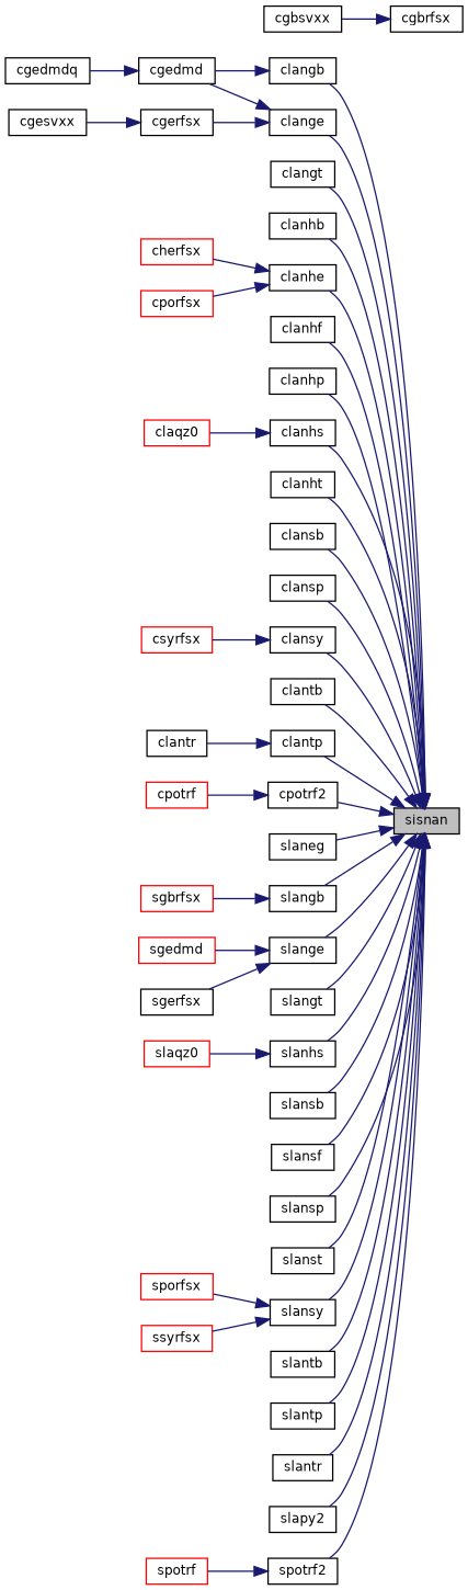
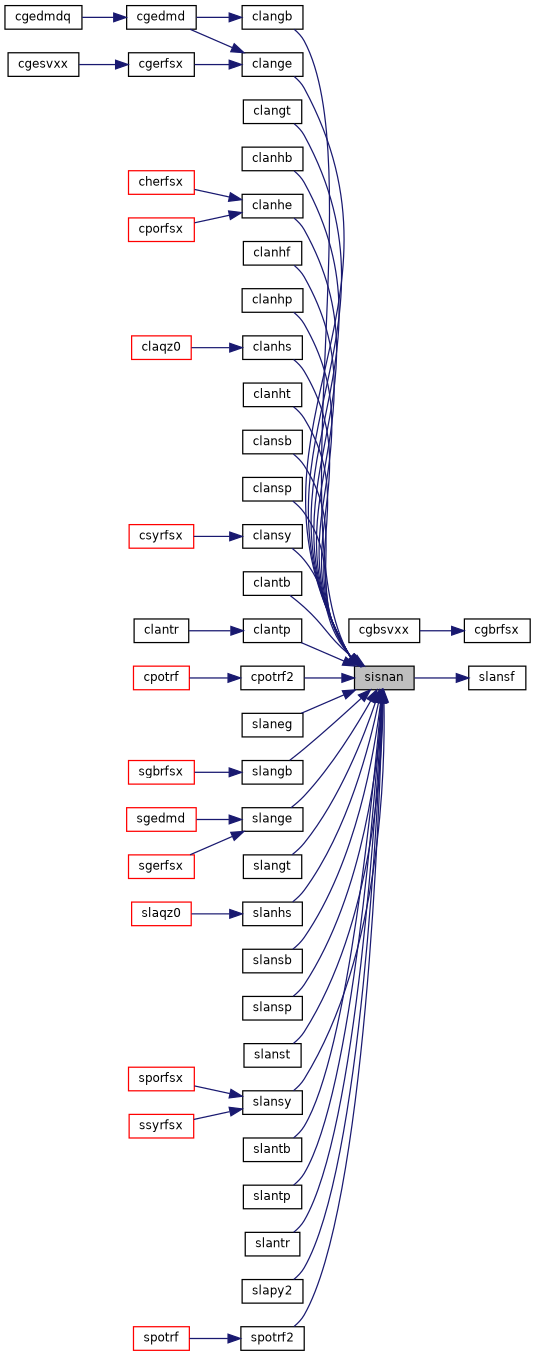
  digraph {
    rankdir=RL
    node [color=black fillcolor=white fontname=Helvetica fontsize=10 shape=record style=filled]
    edge [color=midnightblue dir=back fontname=Helvetica fontsize=10 labelfontname=Helvetica labelfontsize=10 style=solid]
    n1 [fillcolor=grey75 fontcolor=black height=0.2 label=sisnan width=0.4]
    n2 [height=0.2 label=clangb width=0.4]
    n3 [height=0.2 label=clange width=0.4]
    n4 [height=0.2 label=clangt width=0.4]
    n5 [height=0.2 label=clanhb width=0.4]
    n6 [height=0.2 label=clanhe width=0.4]
    n7 [height=0.2 label=clanhf width=0.4]
    n8 [height=0.2 label=clanhp width=0.4]
    n9 [height=0.2 label=clanhs width=0.4]
    n10 [height=0.2 label=clanht width=0.4]
    n11 [height=0.2 label=clansb width=0.4]
    n12 [height=0.2 label=clansp width=0.4]
    n13 [height=0.2 label=clansy width=0.4]
    n14 [height=0.2 label=clantb width=0.4]
    n15 [height=0.2 label=clantp width=0.4]
    n16 [height=0.2 label=cpotrf2 width=0.4]
    n17 [height=0.2 label=slaneg width=0.4]
    n18 [height=0.2 label=slangb width=0.4]
    n19 [height=0.2 label=slange width=0.4]
    n20 [height=0.2 label=slangt width=0.4]
    n21 [height=0.2 label=slanhs width=0.4]
    n22 [height=0.2 label=slansb width=0.4]
    n23 [height=0.2 label=slansf width=0.4]
    n24 [height=0.2 label=slansp width=0.4]
    n25 [height=0.2 label=slanst width=0.4]
    n26 [height=0.2 label=slansy width=0.4]
    n27 [height=0.2 label=slantb width=0.4]
    n28 [height=0.2 label=slantp width=0.4]
    n29 [height=0.2 label=slantr width=0.4]
    n30 [height=0.2 label=slapy2 width=0.4]
    n31 [height=0.2 label=spotrf2 width=0.4]
    n32 [height=0.2 label=cgedmd width=0.4]
    n33 [height=0.2 label=cgerfsx width=0.4]
    n34 [color=red height=0.2 label=cherfsx width=0.4]
    n35 [color=red height=0.2 label=cporfsx width=0.4]
    n36 [color=red height=0.2 label=claqz0 width=0.4]
    n37 [color=red height=0.2 label=csyrfsx width=0.4]
    n38 [height=0.2 label=clantr width=0.4]
    n39 [color=red height=0.2 label=cpotrf width=0.4]
    n40 [color=red height=0.2 label=sgbrfsx width=0.4]
    n41 [color=red height=0.2 label=sgedmd width=0.4]
-   n42 [height=0.2 label=sgerfsx width=0.4]
+   n42 [color=red height=0.2 label=sgerfsx width=0.4]
    n43 [color=red height=0.2 label=slaqz0 width=0.4]
    n44 [color=red height=0.2 label=sporfsx width=0.4]
    n45 [color=red height=0.2 label=ssyrfsx width=0.4]
    n46 [color=red height=0.2 label=spotrf width=0.4]
    n47 [height=0.2 label=cgbrfsx width=0.4]
    n48 [height=0.2 label=cgbsvxx width=0.4]
    n49 [height=0.2 label=cgedmdq width=0.4]
    n50 [height=0.2 label=cgesvxx width=0.4]
    n1 -> n2
    n1 -> n3
    n1 -> n4
    n1 -> n5
    n1 -> n6
    n1 -> n7
    n1 -> n8
    n1 -> n9
    n1 -> n10
    n1 -> n11
    n1 -> n12
    n1 -> n13
    n1 -> n14
    n1 -> n15
    n1 -> n16
    n1 -> n17
    n1 -> n18
    n1 -> n19
    n1 -> n20
    n1 -> n21
    n1 -> n22
-   n1 -> n23
+   n23 -> n1
    n1 -> n24
    n1 -> n25
    n1 -> n26
    n1 -> n27
    n1 -> n28
    n1 -> n29
    n1 -> n30
    n1 -> n31
    n2 -> n32
    n3 -> n32
    n3 -> n33
    n6 -> n34
    n6 -> n35
    n9 -> n36
    n13 -> n37
    n15 -> n38
    n16 -> n39
    n18 -> n40
    n19 -> n41
    n19 -> n42
    n21 -> n43
    n26 -> n44
    n26 -> n45
    n31 -> n46
    n32 -> n49
    n33 -> n50
    n47 -> n48
  }
